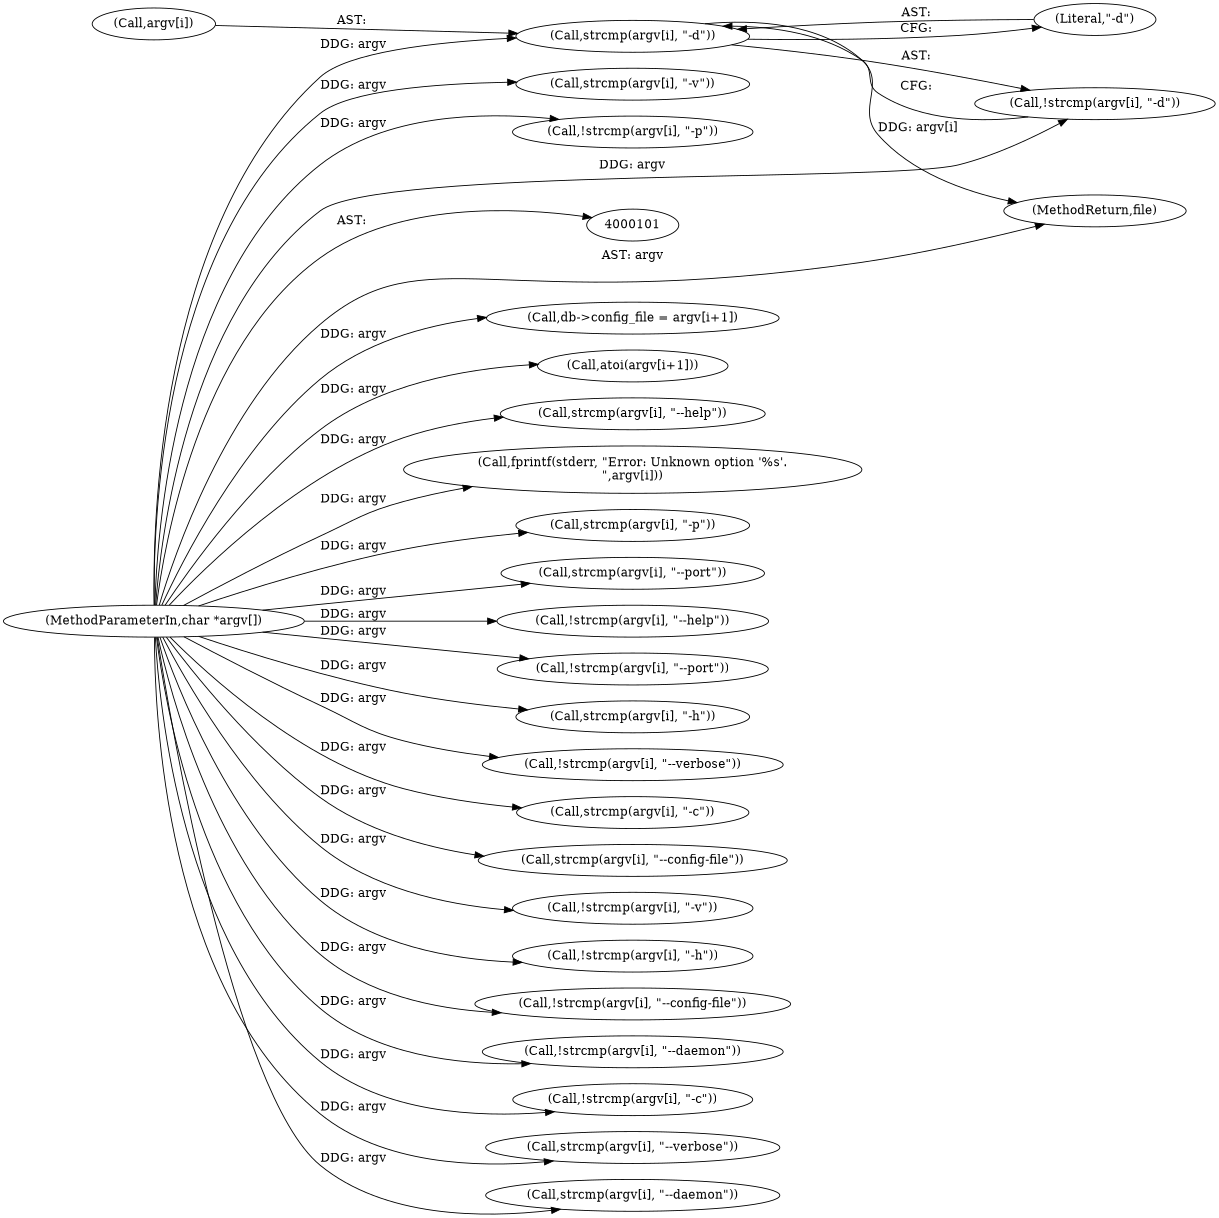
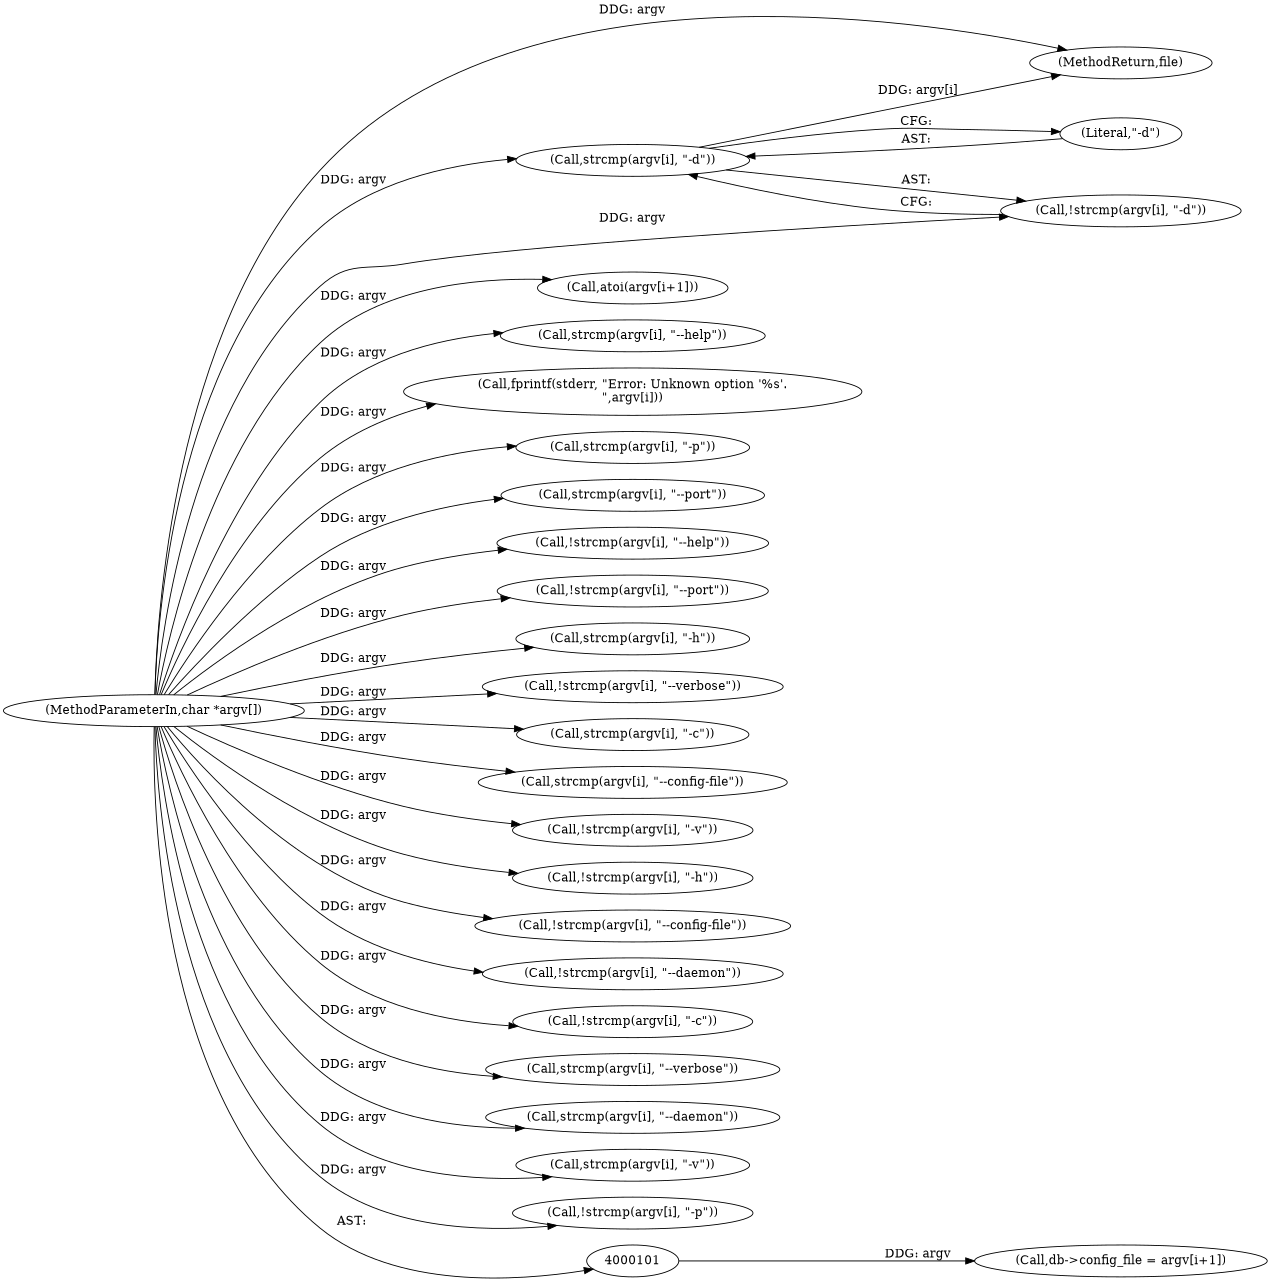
  digraph {
    rankdir=LR
    n1 [label="(Call,strcmp(argv[i], \"-d\"))"]
    n2 [label="(Call,!strcmp(argv[i], \"-d\"))"]
    n3 [label="(Literal,\"-d\")"]
    n4 [label="(MethodReturn,file)"]
    n5 [label="(MethodParameterIn,char *argv[])"]
    n6 [label="(Call,db->config_file = argv[i+1])"]
    n7 [label="(Call,atoi(argv[i+1]))"]
    n8 [label="(Call,strcmp(argv[i], \"--help\"))"]
    n9 [label="(Call,fprintf(stderr, \"Error: Unknown option '%s'.\n\",argv[i]))"]
    n10 [label="(Call,strcmp(argv[i], \"-p\"))"]
    n11 [label="(Call,strcmp(argv[i], \"--port\"))"]
    n12 [label="(Call,!strcmp(argv[i], \"--help\"))"]
    n13 [label="(Call,!strcmp(argv[i], \"--port\"))"]
    n14 [label="(Call,strcmp(argv[i], \"-h\"))"]
    n15 [label="(Call,!strcmp(argv[i], \"--verbose\"))"]
    n16 [label="(Call,strcmp(argv[i], \"-c\"))"]
    n17 [label="(Call,strcmp(argv[i], \"--config-file\"))"]
    n18 [label="(Call,!strcmp(argv[i], \"-v\"))"]
    n19 [label="(Call,!strcmp(argv[i], \"-h\"))"]
    n20 [label="(Call,!strcmp(argv[i], \"--config-file\"))"]
    n21 [label="(Call,!strcmp(argv[i], \"--daemon\"))"]
    n22 [label="(Call,!strcmp(argv[i], \"-c\"))"]
    n23 [label="(Call,strcmp(argv[i], \"--verbose\"))"]
    n24 [label="(Call,strcmp(argv[i], \"--daemon\"))"]
    n25 [label="(Call,strcmp(argv[i], \"-v\"))"]
    n26 [label="(Call,!strcmp(argv[i], \"-p\"))"]
    n27 [label=4000101]
-   n28 [label="(Call,argv[i])"]
    n1 -> n2 [label="AST: "]
    n1 -> n3 [label="CFG: "]
    n1 -> n4 [label="DDG: argv[i]"]
    n2 -> n1 [label="CFG: "]
    n3 -> n1 [label="AST: "]
    n5 -> n1 [label="DDG: argv"]
    n5 -> n2 [label="DDG: argv"]
-   n5 -> n4 [label="AST: argv"]
-   n5 -> n6 [label="DDG: argv"]
+   n5 -> n4 [label="DDG: argv"]
+   n27 -> n6 [label="DDG: argv"]
    n5 -> n7 [label="DDG: argv"]
    n5 -> n8 [label="DDG: argv"]
    n5 -> n9 [label="DDG: argv"]
    n5 -> n10 [label="DDG: argv"]
    n5 -> n11 [label="DDG: argv"]
    n5 -> n12 [label="DDG: argv"]
    n5 -> n13 [label="DDG: argv"]
    n5 -> n14 [label="DDG: argv"]
    n5 -> n15 [label="DDG: argv"]
    n5 -> n16 [label="DDG: argv"]
    n5 -> n17 [label="DDG: argv"]
    n5 -> n18 [label="DDG: argv"]
    n5 -> n19 [label="DDG: argv"]
    n5 -> n20 [label="DDG: argv"]
    n5 -> n21 [label="DDG: argv"]
    n5 -> n22 [label="DDG: argv"]
    n5 -> n23 [label="DDG: argv"]
    n5 -> n24 [label="DDG: argv"]
    n5 -> n25 [label="DDG: argv"]
    n5 -> n26 [label="DDG: argv"]
    n5 -> n27 [label="AST: "]
-   n28 -> n1 [label="AST: "]
  }
